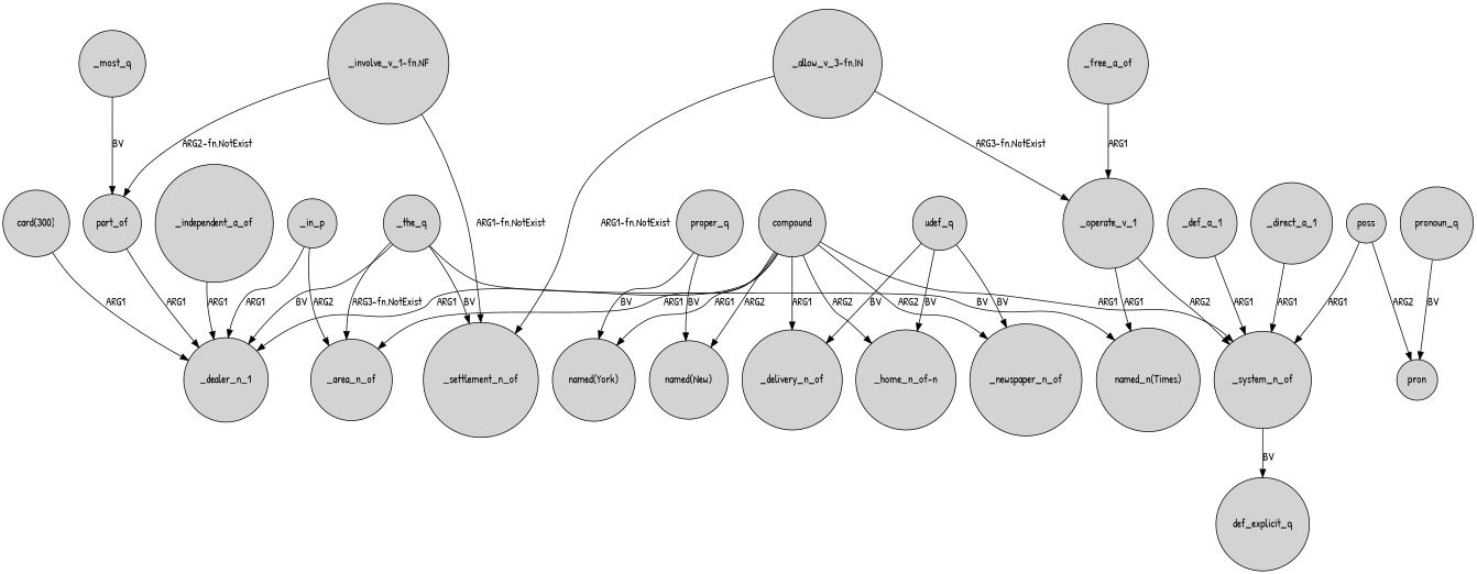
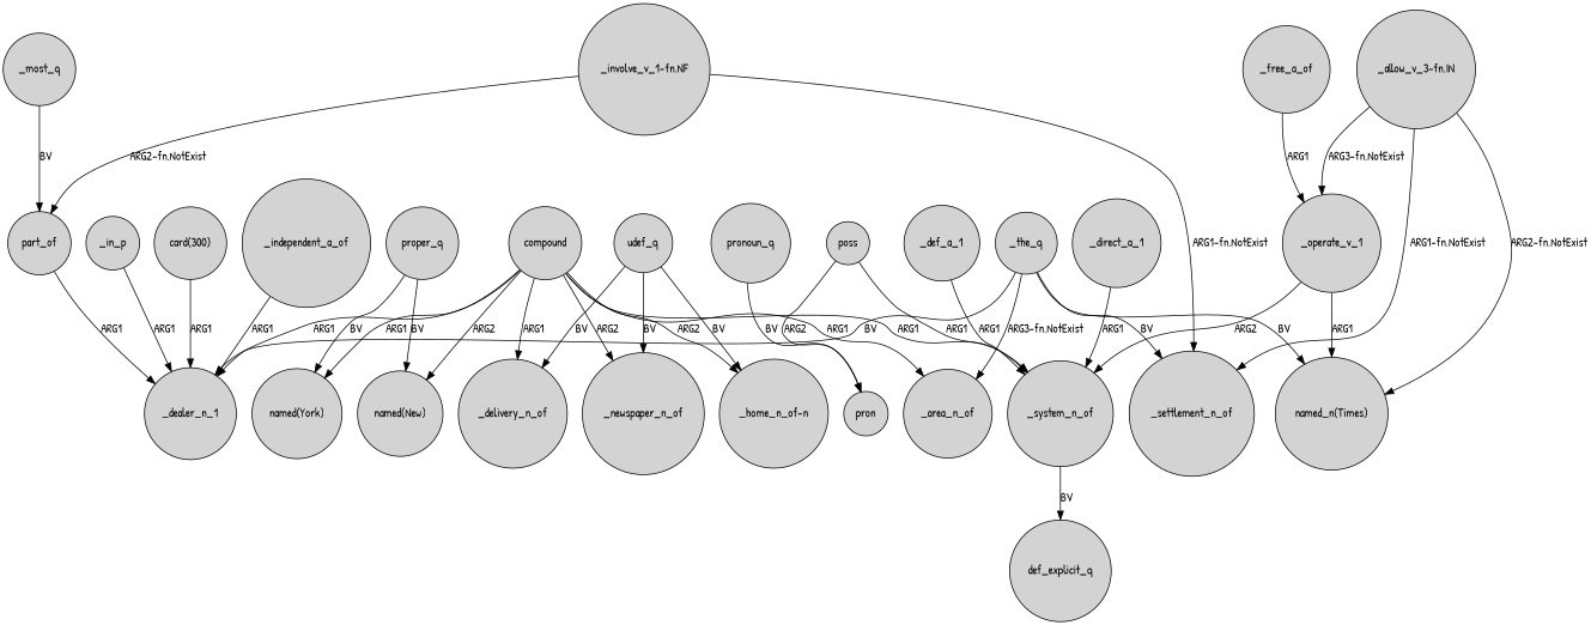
  digraph {
    fontname="Patrick Hand"
    node [fontname="Patrick Hand" shape=circle style=filled]
    edge [fontname="Patrick Hand"]
    "card(300)"
    _dealer_n_1
    compound
    "named(New)"
    _newspaper_n_of
    _system_n_of
    _delivery_n_of
    "_home_n_of-n"
    "named(York)"
    _area_n_of
    def_explicit_q
    poss
    pron
    _the_q
    _settlement_n_of
    "named_n(Times)"
    udef_q
    proper_q
    n19 [label="_allow_v_3-fn.IN"]
    _operate_v_1
    _free_a_of
    "_involve_v_1-fn.NF"
    part_of
    _independent_a_of
    pronoun_q
    _direct_a_1
    n27 [label=_def_a_1]
    _most_q
    _in_p
    "card(300)" -> _dealer_n_1 [label=ARG1]
    compound -> _dealer_n_1 [label=ARG1]
    compound -> "named(New)" [label=ARG2]
    compound -> _newspaper_n_of [label=ARG2]
    compound -> _system_n_of [label=ARG1]
    compound -> _delivery_n_of [label=ARG1]
    compound -> "_home_n_of-n" [label=ARG2]
    compound -> "named(York)" [label=ARG1]
    compound -> _area_n_of [label=ARG1]
    _system_n_of -> def_explicit_q [label=BV]
    poss -> _system_n_of [label=ARG1]
    poss -> pron [label=ARG2]
    _the_q -> _dealer_n_1 [label=BV]
    _the_q -> _area_n_of [label="ARG3-fn.NotExist"]
    _the_q -> _settlement_n_of [label=BV]
    _the_q -> "named_n(Times)" [label=BV]
    udef_q -> _newspaper_n_of [label=BV]
    udef_q -> _delivery_n_of [label=BV]
    udef_q -> "_home_n_of-n" [label=BV]
    proper_q -> "named(New)" [label=BV]
    proper_q -> "named(York)" [label=BV]
    n19 -> _settlement_n_of [label="ARG1-fn.NotExist"]
+   n19 -> "named_n(Times)" [label="ARG2-fn.NotExist"]
    n19 -> _operate_v_1 [label="ARG3-fn.NotExist"]
    _operate_v_1 -> _system_n_of [label=ARG2]
    _operate_v_1 -> "named_n(Times)" [label=ARG1]
    _free_a_of -> _operate_v_1 [label=ARG1]
    "_involve_v_1-fn.NF" -> _settlement_n_of [label="ARG1-fn.NotExist"]
    "_involve_v_1-fn.NF" -> part_of [label="ARG2-fn.NotExist"]
    part_of -> _dealer_n_1 [label=ARG1]
    _independent_a_of -> _dealer_n_1 [label=ARG1]
    pronoun_q -> pron [label=BV]
    _direct_a_1 -> _system_n_of [label=ARG1]
    n27 -> _system_n_of [label=ARG1]
    _most_q -> part_of [label=BV]
    _in_p -> _dealer_n_1 [label=ARG1]
-   _in_p -> _area_n_of [label=ARG2]
  }
